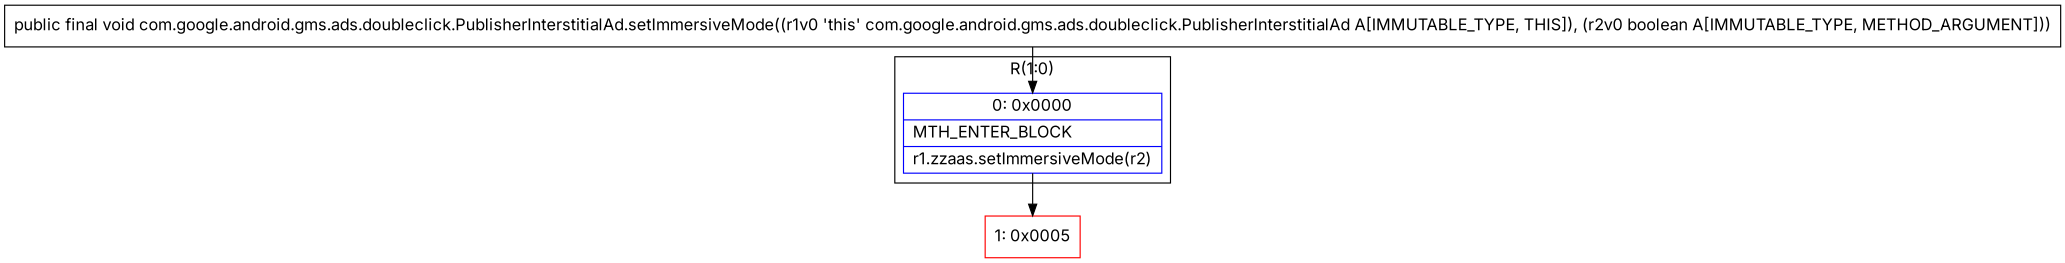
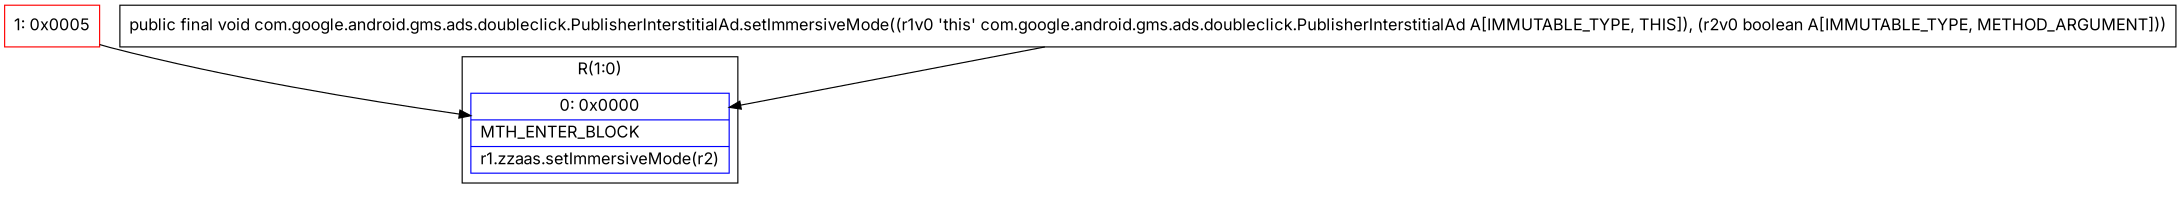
  digraph {
    fontname=Inter
    node [shape=record fontname=Inter]
    edge [fontname=Inter]
    n1 [color=blue label="{0\:\ 0x0000|MTH_ENTER_BLOCK\l|r1.zzaas.setImmersiveMode(r2)\l}"]
    n2 [color=red label="{1\:\ 0x0005}"]
    n3 [label="{public final void com.google.android.gms.ads.doubleclick.PublisherInterstitialAd.setImmersiveMode((r1v0 'this' com.google.android.gms.ads.doubleclick.PublisherInterstitialAd A[IMMUTABLE_TYPE, THIS]), (r2v0 boolean A[IMMUTABLE_TYPE, METHOD_ARGUMENT])) }"]
    subgraph cluster_1 {
      label="R(1:0)"
      n1
    }
-   n1 -> n2
+   n2 -> n1
    n3 -> n1
  }
